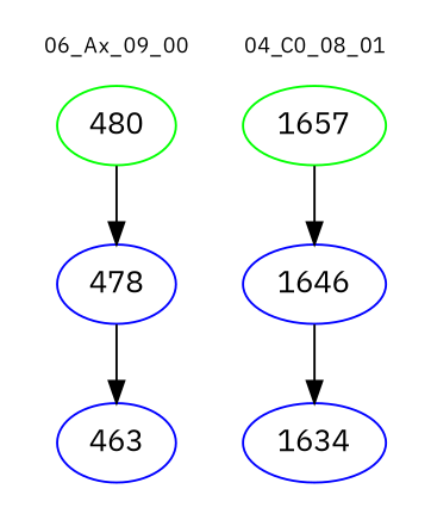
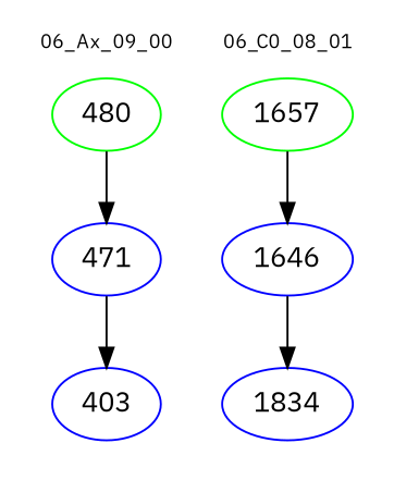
  digraph {
    fontname="IBM Plex Sans"
    node [color=blue fontname="IBM Plex Sans"]
    edge [color=black fontname="IBM Plex Sans"]
    n1 [color=green label=480]
-   n2 [label=478]
-   n3 [label=463]
+   n2 [label=471]
+   n3 [label=403]
    n4 [color=green label=1657]
    n5 [label=1646]
-   n6 [label=1634]
+   n6 [label=1834]
    subgraph cluster_1 {
      color=white
      fontsize=10
      label="06_Ax_09_00"
      n1
      n2
      n3
    }
    subgraph cluster_2 {
      color=white
      fontsize=10
-     label="04_C0_08_01"
+     label="06_C0_08_01"
      n4
      n5
      n6
    }
    n1 -> n2
    n2 -> n3
    n4 -> n5
    n5 -> n6
  }
